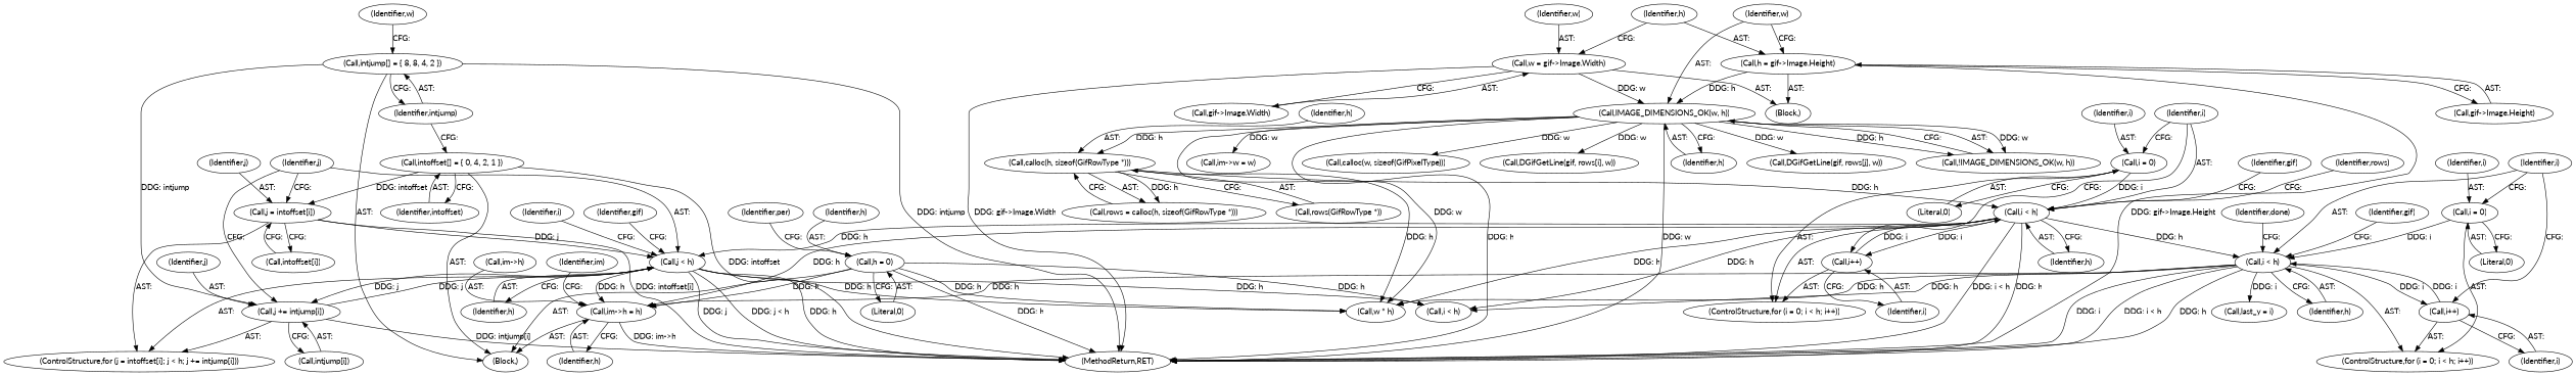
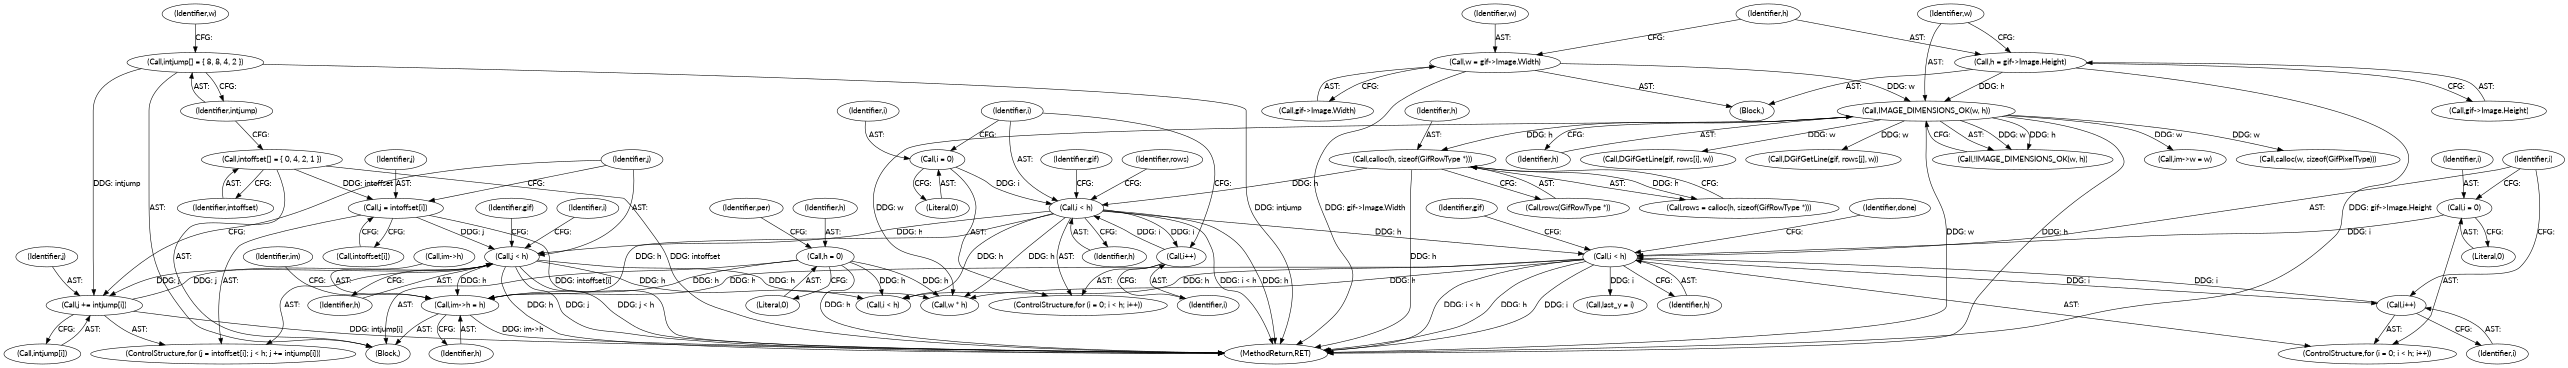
  digraph {
    fontname=Lato
    node [fontname=Lato]
    edge [fontname=Lato]
    n1 [label="(Call,im->h = h)"]
    n2 [label="(Identifier,h)"]
    n3 [label="(Block,)"]
    n4 [label="(MethodReturn,RET)"]
    n5 [label="(Call,j < h)"]
    n6 [label="(Call,j += intjump[i])"]
    n7 [label="(Identifier,h)"]
    n8 [label="(Call,i < h)"]
    n9 [label="(ControlStructure,for (j = intoffset[i]; j < h; j += intjump[i]))"]
    n10 [label="(Call,w * h)"]
    n11 [label="(Call,intjump[i])"]
    n12 [label="(Call,j = intoffset[i])"]
    n13 [label="(Call,intoffset[i])"]
    n14 [label="(Call,intoffset[] = { 0, 4, 2, 1 })"]
    n15 [label="(Identifier,intoffset)"]
    n16 [label="(Call,intjump[] = { 8, 8, 4, 2 })"]
    n17 [label="(Identifier,intjump)"]
    n18 [label="(Call,i < h)"]
    n19 [label="(Call,i++)"]
    n20 [label="(Call,i < h)"]
    n21 [label="(ControlStructure,for (i = 0; i < h; i++))"]
    n22 [label="(Identifier,h)"]
    n23 [label="(Identifier,i)"]
    n24 [label="(Call,i++)"]
    n25 [label="(ControlStructure,for (i = 0; i < h; i++))"]
    n26 [label="(Call,last_y = i)"]
    n27 [label="(Identifier,h)"]
    n28 [label="(Call,i = 0)"]
    n29 [label="(Literal,0)"]
    n30 [label="(Call,calloc(h, sizeof(GifRowType *)))"]
    n31 [label="(Call,rows = calloc(h, sizeof(GifRowType *)))"]
    n32 [label="(Call,rows(GifRowType *))"]
    n33 [label="(Call,IMAGE_DIMENSIONS_OK(w, h))"]
    n34 [label="(Call,DGifGetLine(gif, rows[i], w))"]
    n35 [label="(Identifier,h)"]
    n36 [label="(Call,DGifGetLine(gif, rows[j], w))"]
    n37 [label="(Call,!IMAGE_DIMENSIONS_OK(w, h))"]
    n38 [label="(Call,im->w = w)"]
    n39 [label="(Call,calloc(w, sizeof(GifPixelType)))"]
    n40 [label="(Call,w = gif->Image.Width)"]
    n41 [label="(Call,gif->Image.Width)"]
    n42 [label="(Block,)"]
    n43 [label="(Call,h = gif->Image.Height)"]
    n44 [label="(Call,gif->Image.Height)"]
    n45 [label="(Identifier,i)"]
    n46 [label="(Call,i = 0)"]
    n47 [label="(Literal,0)"]
    n48 [label="(Call,h = 0)"]
    n49 [label="(Literal,0)"]
    n50 [label="(Identifier,gif)"]
    n51 [label="(Identifier,done)"]
    n52 [label="(Identifier,i)"]
    n53 [label="(Identifier,h)"]
    n54 [label="(Identifier,j)"]
    n55 [label="(Identifier,i)"]
    n56 [label="(Identifier,w)"]
    n57 [label="(Identifier,i)"]
    n58 [label="(Identifier,j)"]
    n59 [label="(Identifier,rows)"]
    n60 [label="(Identifier,gif)"]
    n61 [label="(Identifier,im)"]
    n62 [label="(Identifier,h)"]
    n63 [label="(Identifier,j)"]
    n64 [label="(Identifier,i)"]
    n65 [label="(Identifier,w)"]
    n66 [label="(Identifier,h)"]
    n67 [label="(Identifier,w)"]
    n68 [label="(Identifier,gif)"]
    n69 [label="(Identifier,i)"]
    n70 [label="(Call,im->h)"]
    n71 [label="(Identifier,per)"]
    n1 -> n2 [label="CFG: "]
    n1 -> n3 [label="AST: "]
    n1 -> n4 [label="DDG: im->h"]
    n2 -> n1 [label="AST: "]
    n5 -> n1 [label="DDG: h"]
    n5 -> n4 [label="DDG: j < h"]
    n5 -> n4 [label="DDG: h"]
    n5 -> n4 [label="DDG: j"]
    n5 -> n6 [label="DDG: j"]
    n5 -> n7 [label="CFG: "]
    n5 -> n8 [label="DDG: h"]
    n5 -> n9 [label="AST: "]
    n5 -> n10 [label="DDG: h"]
    n6 -> n4 [label="DDG: intjump[i]"]
    n6 -> n5 [label="DDG: j"]
    n6 -> n9 [label="AST: "]
    n6 -> n11 [label="CFG: "]
    n7 -> n5 [label="AST: "]
    n11 -> n6 [label="AST: "]
    n12 -> n4 [label="DDG: intoffset[i]"]
    n12 -> n5 [label="DDG: j"]
    n12 -> n9 [label="AST: "]
    n12 -> n13 [label="CFG: "]
    n13 -> n12 [label="CFG: "]
    n14 -> n3 [label="AST: "]
    n14 -> n4 [label="DDG: intoffset"]
    n14 -> n12 [label="DDG: intoffset"]
    n14 -> n15 [label="CFG: "]
    n15 -> n14 [label="AST: "]
    n16 -> n3 [label="AST: "]
    n16 -> n4 [label="DDG: intjump"]
    n16 -> n6 [label="DDG: intjump"]
    n16 -> n17 [label="CFG: "]
    n17 -> n14 [label="CFG: "]
    n17 -> n16 [label="AST: "]
    n18 -> n1 [label="DDG: h"]
    n18 -> n4 [label="DDG: h"]
    n18 -> n4 [label="DDG: i < h"]
    n18 -> n5 [label="DDG: h"]
    n18 -> n8 [label="DDG: h"]
    n18 -> n10 [label="DDG: h"]
    n18 -> n19 [label="DDG: i"]
    n18 -> n20 [label="DDG: h"]
    n18 -> n21 [label="AST: "]
    n18 -> n22 [label="CFG: "]
    n19 -> n18 [label="DDG: i"]
    n19 -> n21 [label="AST: "]
    n19 -> n23 [label="CFG: "]
    n20 -> n1 [label="DDG: h"]
    n20 -> n4 [label="DDG: i < h"]
    n20 -> n4 [label="DDG: h"]
    n20 -> n4 [label="DDG: i"]
    n20 -> n8 [label="DDG: h"]
    n20 -> n10 [label="DDG: h"]
    n20 -> n24 [label="DDG: i"]
    n20 -> n25 [label="AST: "]
    n20 -> n26 [label="DDG: i"]
    n20 -> n27 [label="CFG: "]
    n22 -> n18 [label="AST: "]
    n23 -> n19 [label="AST: "]
    n24 -> n20 [label="DDG: i"]
    n24 -> n25 [label="AST: "]
    n24 -> n45 [label="CFG: "]
    n27 -> n20 [label="AST: "]
    n28 -> n18 [label="DDG: i"]
    n28 -> n21 [label="AST: "]
    n28 -> n29 [label="CFG: "]
    n29 -> n28 [label="AST: "]
-   n30 -> n10 [label="DDG: h"]
+   n30 -> n4 [label="DDG: h"]
    n30 -> n18 [label="DDG: h"]
    n30 -> n31 [label="AST: "]
    n30 -> n31 [label="DDG: h"]
    n30 -> n32 [label="CFG: "]
    n31 -> n30 [label="CFG: "]
    n32 -> n30 [label="AST: "]
    n33 -> n4 [label="DDG: h"]
    n33 -> n4 [label="DDG: w"]
    n33 -> n10 [label="DDG: w"]
    n33 -> n30 [label="DDG: h"]
    n33 -> n34 [label="DDG: w"]
    n33 -> n35 [label="CFG: "]
    n33 -> n36 [label="DDG: w"]
    n33 -> n37 [label="AST: "]
    n33 -> n37 [label="DDG: w"]
    n33 -> n37 [label="DDG: h"]
    n33 -> n38 [label="DDG: w"]
    n33 -> n39 [label="DDG: w"]
    n35 -> n33 [label="AST: "]
    n37 -> n33 [label="CFG: "]
    n40 -> n4 [label="DDG: gif->Image.Width"]
    n40 -> n33 [label="DDG: w"]
    n40 -> n41 [label="CFG: "]
    n40 -> n42 [label="AST: "]
    n41 -> n40 [label="AST: "]
    n43 -> n4 [label="DDG: gif->Image.Height"]
    n43 -> n33 [label="DDG: h"]
    n43 -> n42 [label="AST: "]
    n43 -> n44 [label="CFG: "]
    n44 -> n43 [label="AST: "]
    n45 -> n24 [label="AST: "]
    n46 -> n20 [label="DDG: i"]
    n46 -> n25 [label="AST: "]
    n46 -> n47 [label="CFG: "]
    n47 -> n46 [label="AST: "]
    n48 -> n1 [label="DDG: h"]
    n48 -> n3 [label="AST: "]
    n48 -> n4 [label="DDG: h"]
    n48 -> n8 [label="DDG: h"]
    n48 -> n10 [label="DDG: h"]
    n48 -> n49 [label="CFG: "]
    n49 -> n48 [label="AST: "]
    n50 -> n5 [label="CFG: "]
    n51 -> n20 [label="CFG: "]
    n52 -> n18 [label="AST: "]
    n52 -> n19 [label="CFG: "]
    n52 -> n28 [label="CFG: "]
    n53 -> n48 [label="AST: "]
    n54 -> n6 [label="AST: "]
    n55 -> n28 [label="AST: "]
    n56 -> n16 [label="CFG: "]
    n57 -> n20 [label="AST: "]
    n57 -> n24 [label="CFG: "]
    n57 -> n46 [label="CFG: "]
    n58 -> n5 [label="AST: "]
    n58 -> n6 [label="CFG: "]
    n58 -> n12 [label="CFG: "]
    n59 -> n18 [label="CFG: "]
    n60 -> n18 [label="CFG: "]
    n61 -> n1 [label="CFG: "]
    n62 -> n40 [label="CFG: "]
    n62 -> n43 [label="AST: "]
    n63 -> n12 [label="AST: "]
    n64 -> n46 [label="AST: "]
    n65 -> n40 [label="AST: "]
    n66 -> n30 [label="AST: "]
    n67 -> n33 [label="AST: "]
    n67 -> n43 [label="CFG: "]
    n68 -> n20 [label="CFG: "]
    n69 -> n5 [label="CFG: "]
    n70 -> n1 [label="AST: "]
    n71 -> n48 [label="CFG: "]
  }
